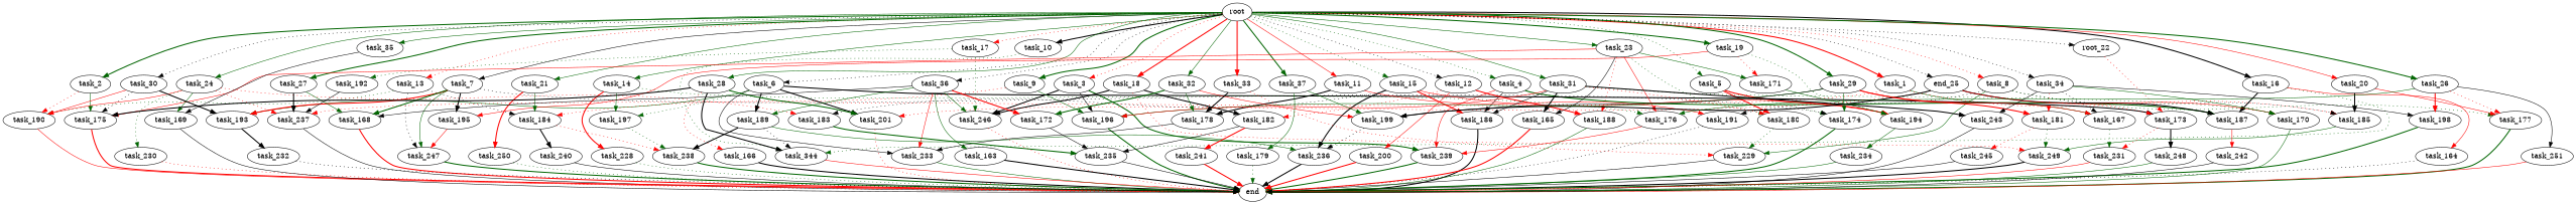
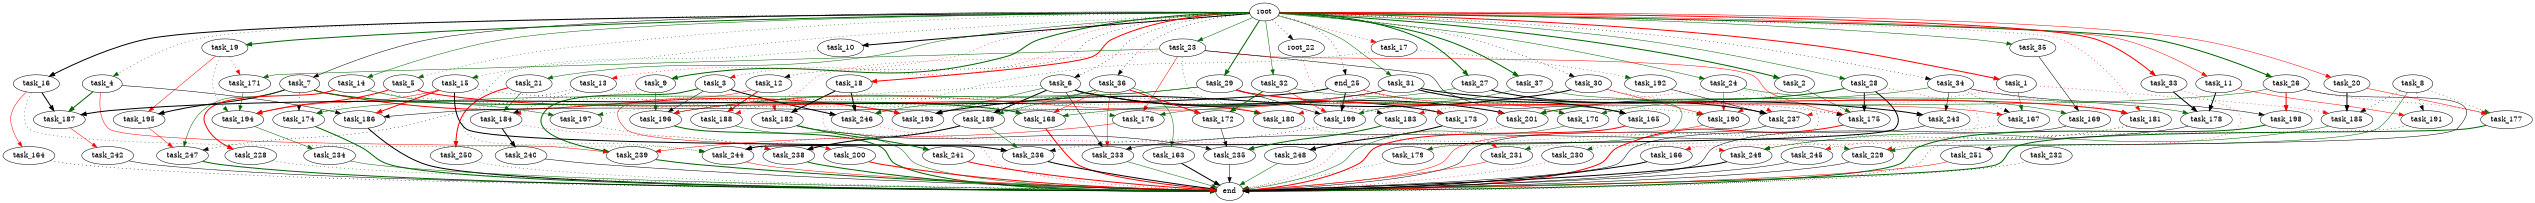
  digraph {
    edge [color=darkgreen style=solid]
    root
    task_1
    task_2
    task_3
    task_4
    task_5
    task_6
    task_7
    task_8
    task_9
    task_10
    task_11
    task_12
    task_13
    task_14
    task_15
    task_16
    task_17
    task_18
    task_19
    task_20
    task_21
    n23 [label=root_22]
    task_23
    task_24
    n26 [label=end_25]
    task_26
    task_27
    task_28
    task_29
    task_30
    task_31
    task_32
    task_33
    task_34
    task_35
    task_36
    task_37
    task_167
    task_185
    task_237
    task_175
    task_190
    task_196
    task_239
    task_246
    task_186
    task_187
    task_174
    task_180
    task_194
    task_173
    task_189
    task_193
    task_197
    task_201
    task_233
    task_168
    task_195
    task_247
    task_177
    task_191
    task_229
    task_184
-   task_244 [label=task_344]
+   task_244
    task_178
    task_182
    task_188
    task_200
    task_176
    task_228
    task_183
    task_236
    task_164
    task_192
    task_249
    task_171
    task_250
    task_165
    task_169
    task_230
    task_170
    task_199
    task_198
    task_251
    task_166
    task_181
    task_243
    task_172
    task_163
    task_179
    task_231
    end
    task_242
    task_234
    task_248
    task_238
    task_232
    task_240
    task_235
    task_241
    task_245
    root -> task_1 [color=red style=bold]
    root -> task_2 [style=bold]
    root -> task_3 [color=red style=dotted]
    root -> task_4 [style=dotted]
    root -> task_5 [style=dotted]
    root -> task_6 [color=black style=dotted]
    root -> task_7 [color=black]
-   root -> task_8 [color=red style=dotted]
+   root -> task_181 [color=red style=dotted]
    root -> task_9 [style=bold]
    root -> task_10 [color=black style=bold]
    root -> task_11 [color=red]
    root -> task_12 [color=black style=dotted]
    root -> task_13 [color=red style=dotted]
    root -> task_14
    root -> task_15 [style=dotted]
    root -> task_16 [color=black style=bold]
    root -> task_17 [color=red style=dotted]
    root -> task_18 [color=red style=bold]
    root -> task_19 [style=bold]
    root -> task_20 [color=red]
    root -> task_21
    root -> n23 [color=black style=dotted]
    root -> task_23
    root -> task_24
    root -> n26 [color=black style=dotted]
    root -> task_26 [style=bold]
    root -> task_27 [style=bold]
    root -> task_28
    root -> task_29 [style=bold]
    root -> task_30 [color=black style=dotted]
    root -> task_31
    root -> task_32
    root -> task_33 [color=red style=bold]
    root -> task_34 [color=black style=dotted]
    root -> task_35
    root -> task_36 [color=black style=dotted]
    root -> task_37 [style=bold]
    task_1 -> task_167
    task_1 -> task_185 [color=red style=dotted]
    task_1 -> task_237 [color=red style=dotted]
    task_2 -> task_175
    task_2 -> task_190 [color=red style=dotted]
    task_3 -> task_196 [color=black]
    task_3 -> task_239 [style=bold]
    task_3 -> task_246 [color=black style=bold]
    task_4 -> task_239 [color=red]
    task_4 -> task_186 [color=black]
    task_4 -> task_187 [style=bold]
    task_5 -> task_174 [style=dotted]
    task_5 -> task_180 [color=red style=bold]
    task_5 -> task_194 [color=red style=bold]
    task_6 -> task_173 [color=black style=bold]
    task_6 -> task_189 [color=black style=bold]
    task_6 -> task_193
    task_6 -> task_197 [style=dotted]
    task_6 -> task_201 [color=black style=bold]
    task_6 -> task_233 [color=black]
    task_7 -> task_174 [color=black style=dotted]
    task_7 -> task_193 [color=red style=bold]
    task_7 -> task_168 [style=bold]
    task_7 -> task_195 [color=black style=bold]
    task_7 -> task_247
    task_8 -> task_185 [color=black style=dotted]
    task_8 -> task_177 [style=dotted]
    task_8 -> task_191 [color=black style=dotted]
    task_8 -> task_229
    task_9 -> task_196
    task_9 -> task_184 [color=red style=dotted]
    task_10 -> task_244 [style=dotted]
    task_11 -> task_191 [color=red]
    task_11 -> task_178 [color=black style=bold]
    task_12 -> task_182 [color=red style=dotted]
    task_12 -> task_188 [color=red style=bold]
    task_12 -> task_200 [color=red]
    task_13 -> task_190 [style=dotted]
    task_13 -> task_247 [color=black style=dotted]
    task_13 -> task_184 [color=black style=dotted]
    task_14 -> task_197
    task_14 -> task_176 [style=dotted]
    task_14 -> task_228 [color=red style=bold]
    task_15 -> task_186 [color=red style=bold]
    task_15 -> task_194 [color=red]
    task_15 -> task_183 [color=black style=dotted]
    task_15 -> task_236 [color=black style=bold]
    task_16 -> task_187 [color=black style=bold]
    task_16 -> task_244 [style=dotted]
    task_16 -> task_164 [color=red]
    task_17 -> task_246 [style=dotted]
    task_17 -> task_192 [style=dotted]
    task_18 -> task_246 [color=black style=bold]
    task_18 -> task_182 [color=black style=bold]
    task_18 -> task_249 [color=red style=dotted]
    task_19 -> task_194 [style=dotted]
    task_19 -> task_195 [color=red]
    task_19 -> task_171 [color=red style=dotted]
    task_20 -> task_185 [color=black style=bold]
    task_20 -> task_177 [color=red]
    task_21 -> task_184
    task_21 -> task_250 [color=red style=bold]
    n23 -> task_173 [color=red style=dotted]
    task_23 -> task_175 [color=red]
    task_23 -> task_180 [style=dotted]
    task_23 -> task_188 [color=red style=dotted]
    task_23 -> task_176 [color=red]
    task_23 -> task_171
    task_23 -> task_165 [color=black]
    task_24 -> task_237 [color=red style=dotted]
    task_24 -> task_190 [color=red]
    task_24 -> task_183 [color=red style=dotted]
    task_24 -> task_169
    task_24 -> task_230 [style=dotted]
    n26 -> task_187 [color=black style=bold]
    n26 -> task_173 [color=red style=dotted]
    n26 -> task_201 [color=red style=dotted]
    n26 -> task_170 [color=red]
    n26 -> task_199 [color=black style=bold]
    task_26 -> task_177 [color=red style=dotted]
    task_26 -> task_176
    task_26 -> task_198 [color=red style=bold]
    task_26 -> task_251 [color=black]
    task_27 -> task_237 [color=black style=bold]
    task_27 -> task_168
    task_28 -> task_175 [color=black style=bold]
    task_28 -> task_201 [style=bold]
    task_28 -> task_244 [color=black style=bold]
    task_28 -> task_166 [color=red style=dotted]
    task_29 -> task_167 [color=red]
    task_29 -> task_196
    task_29 -> task_174
    task_29 -> task_199 [color=black]
    task_29 -> task_181 [color=red style=bold]
    task_30 -> task_175 [color=black style=dotted]
    task_30 -> task_190 [color=red]
    task_30 -> task_193 [color=black style=bold]
    task_31 -> task_196 [color=red]
    task_31 -> task_186 [color=black]
    task_31 -> task_180 [color=red style=dotted]
    task_31 -> task_165 [color=black style=bold]
    task_31 -> task_170 [style=dotted]
    task_31 -> task_243 [color=black style=bold]
    task_32 -> task_178
    task_32 -> task_199 [color=red]
    task_32 -> task_172 [style=bold]
    task_33 -> task_229 [color=red style=dotted]
    task_33 -> task_178 [color=black style=bold]
    task_34 -> task_167 [color=black style=dotted]
    task_34 -> task_170
    task_34 -> task_198 [color=black]
    task_34 -> task_181 [color=red style=dotted]
    task_34 -> task_243 [color=black]
    task_35 -> task_169 [color=black]
    task_36 -> task_246
    task_36 -> task_189
    task_36 -> task_233 [color=red]
-   task_36 -> task_168 [color=black]
+   task_36 -> task_168 [color=red]
    task_36 -> task_172 [color=red style=bold]
    task_36 -> task_163
    task_37 -> task_199
    task_37 -> task_179
    task_167 -> task_231 [style=dotted]
    task_185 -> task_249
    task_237 -> end [color=black]
    task_175 -> end [color=red style=bold]
    task_190 -> end [color=red]
    task_196 -> end [style=bold]
    task_239 -> end [style=bold]
    task_246 -> end [color=red style=dotted]
    task_186 -> end [color=black style=bold]
    task_187 -> task_242 [color=red]
    task_174 -> end [style=bold]
    task_180 -> task_229 [style=dotted]
    task_194 -> task_234
    task_173 -> task_231 [color=red style=dotted]
    task_173 -> task_248 [color=black style=bold]
    task_189 -> task_244 [color=black style=dotted]
    task_189 -> task_236
    task_189 -> task_238 [color=black style=bold]
-   task_193 -> task_232 [color=black style=bold]
    task_197 -> task_238 [style=dotted]
    task_201 -> end [color=red style=dotted]
    task_233 -> end
    task_168 -> end [color=red style=bold]
    task_195 -> task_247 [color=red]
    task_247 -> end [style=bold]
    task_177 -> end [style=bold]
    task_191 -> end [color=black style=dotted]
    task_229 -> end [color=black]
    task_184 -> task_238 [color=red style=dotted]
    task_184 -> task_240 [color=black style=bold]
    task_244 -> end [color=red]
    task_178 -> task_233 [color=black]
    task_182 -> task_235 [color=black]
-   task_182 -> task_241 [color=red style=bold]
+   task_182 -> task_241 [style=bold]
    task_188 -> end
    task_200 -> end [color=red style=bold]
    task_176 -> task_239 [color=red]
    task_228 -> end [style=dotted]
    task_183 -> task_235 [style=bold]
    task_236 -> end [color=black style=bold]
    task_164 -> end [color=black style=dotted]
    task_192 -> task_237 [color=black]
    task_249 -> end [color=black style=bold]
    task_171 -> task_194
    task_250 -> end [style=dotted]
    task_165 -> end [color=red style=bold]
    task_169 -> end [color=black]
    task_230 -> end [color=red style=dotted]
    task_170 -> end
    task_199 -> task_236 [color=black style=dotted]
    task_198 -> end [style=bold]
    task_251 -> end [color=red]
    task_166 -> end [color=black style=bold]
    task_181 -> task_249 [style=dotted]
    task_181 -> task_245 [color=red style=dotted]
    task_243 -> end [color=black]
    task_172 -> task_235 [color=black]
    task_163 -> end [color=black style=bold]
    task_179 -> end [style=dotted]
    task_231 -> end [color=red]
    task_242 -> end [color=black]
    task_234 -> end
    task_248 -> end
    task_238 -> end [style=bold]
    task_232 -> end [color=black style=dotted]
    task_240 -> end [color=black]
    task_235 -> end [color=black]
    task_241 -> end [color=red style=bold]
    task_245 -> end [color=black]
  }
